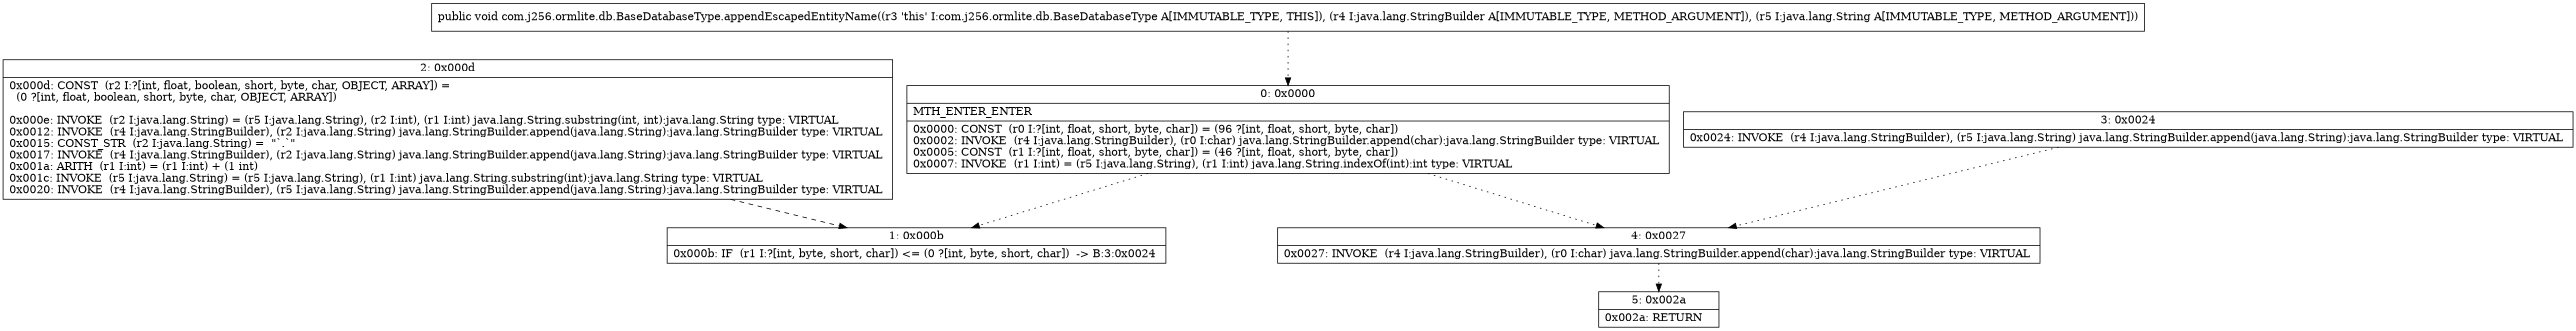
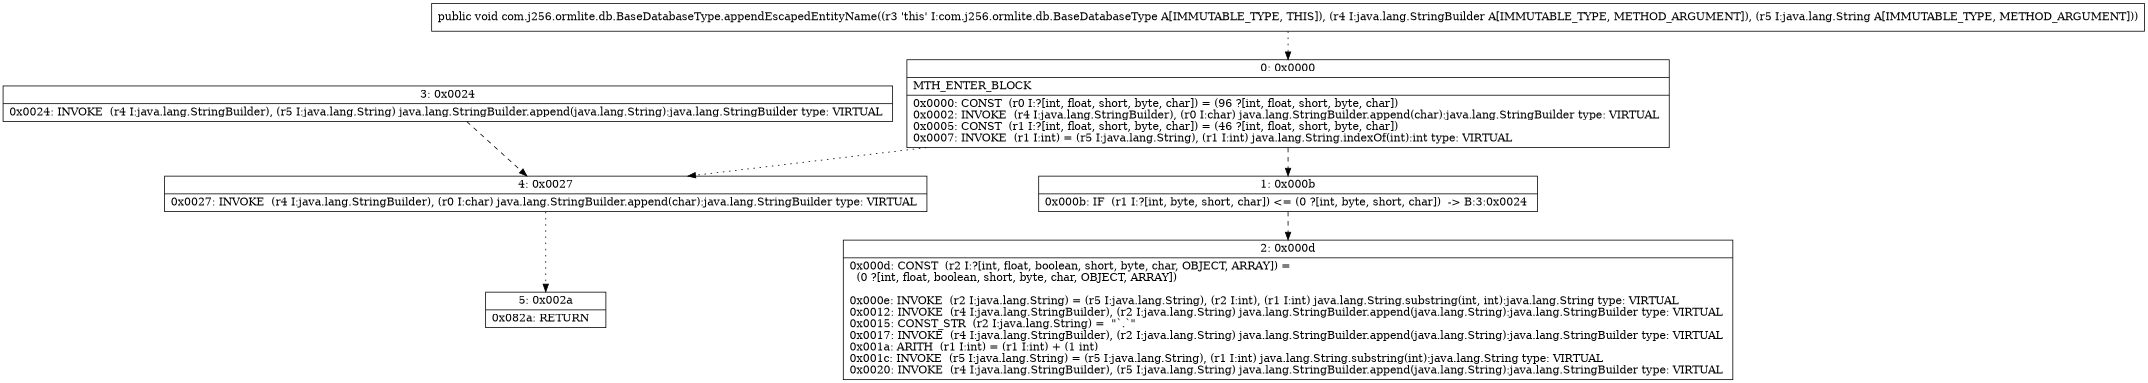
  digraph {
    node [shape=record]
    edge [style=dashed]
-   n1 [label="{0\:\ 0x0000|MTH_ENTER_ENTER\l|0x0000: CONST  (r0 I:?[int, float, short, byte, char]) = (96 ?[int, float, short, byte, char]) \l0x0002: INVOKE  (r4 I:java.lang.StringBuilder), (r0 I:char) java.lang.StringBuilder.append(char):java.lang.StringBuilder type: VIRTUAL \l0x0005: CONST  (r1 I:?[int, float, short, byte, char]) = (46 ?[int, float, short, byte, char]) \l0x0007: INVOKE  (r1 I:int) = (r5 I:java.lang.String), (r1 I:int) java.lang.String.indexOf(int):int type: VIRTUAL \l}"]
+   n1 [label="{0\:\ 0x0000|MTH_ENTER_BLOCK\l|0x0000: CONST  (r0 I:?[int, float, short, byte, char]) = (96 ?[int, float, short, byte, char]) \l0x0002: INVOKE  (r4 I:java.lang.StringBuilder), (r0 I:char) java.lang.StringBuilder.append(char):java.lang.StringBuilder type: VIRTUAL \l0x0005: CONST  (r1 I:?[int, float, short, byte, char]) = (46 ?[int, float, short, byte, char]) \l0x0007: INVOKE  (r1 I:int) = (r5 I:java.lang.String), (r1 I:int) java.lang.String.indexOf(int):int type: VIRTUAL \l}"]
    n2 [label="{1\:\ 0x000b|0x000b: IF  (r1 I:?[int, byte, short, char]) \<= (0 ?[int, byte, short, char])  \-\> B:3:0x0024 \l}"]
    n3 [label="{4\:\ 0x0027|0x0027: INVOKE  (r4 I:java.lang.StringBuilder), (r0 I:char) java.lang.StringBuilder.append(char):java.lang.StringBuilder type: VIRTUAL \l}"]
    n4 [label="{2\:\ 0x000d|0x000d: CONST  (r2 I:?[int, float, boolean, short, byte, char, OBJECT, ARRAY]) = \l  (0 ?[int, float, boolean, short, byte, char, OBJECT, ARRAY])\l \l0x000e: INVOKE  (r2 I:java.lang.String) = (r5 I:java.lang.String), (r2 I:int), (r1 I:int) java.lang.String.substring(int, int):java.lang.String type: VIRTUAL \l0x0012: INVOKE  (r4 I:java.lang.StringBuilder), (r2 I:java.lang.String) java.lang.StringBuilder.append(java.lang.String):java.lang.StringBuilder type: VIRTUAL \l0x0015: CONST_STR  (r2 I:java.lang.String) =  \"`.`\" \l0x0017: INVOKE  (r4 I:java.lang.StringBuilder), (r2 I:java.lang.String) java.lang.StringBuilder.append(java.lang.String):java.lang.StringBuilder type: VIRTUAL \l0x001a: ARITH  (r1 I:int) = (r1 I:int) + (1 int) \l0x001c: INVOKE  (r5 I:java.lang.String) = (r5 I:java.lang.String), (r1 I:int) java.lang.String.substring(int):java.lang.String type: VIRTUAL \l0x0020: INVOKE  (r4 I:java.lang.StringBuilder), (r5 I:java.lang.String) java.lang.StringBuilder.append(java.lang.String):java.lang.StringBuilder type: VIRTUAL \l}"]
    n5 [label="{3\:\ 0x0024|0x0024: INVOKE  (r4 I:java.lang.StringBuilder), (r5 I:java.lang.String) java.lang.StringBuilder.append(java.lang.String):java.lang.StringBuilder type: VIRTUAL \l}"]
-   n6 [label="{5\:\ 0x002a|0x002a: RETURN   \l}"]
+   n6 [label="{5\:\ 0x002a|0x082a: RETURN   \l}"]
    n7 [label="{public void com.j256.ormlite.db.BaseDatabaseType.appendEscapedEntityName((r3 'this' I:com.j256.ormlite.db.BaseDatabaseType A[IMMUTABLE_TYPE, THIS]), (r4 I:java.lang.StringBuilder A[IMMUTABLE_TYPE, METHOD_ARGUMENT]), (r5 I:java.lang.String A[IMMUTABLE_TYPE, METHOD_ARGUMENT])) }"]
-   n1 -> n2 [style=dotted]
+   n1 -> n2
    n1 -> n3 [style=dotted]
-   n4 -> n2
+   n2 -> n4
    n3 -> n6 [style=dotted]
-   n5 -> n3 [style=dotted]
+   n5 -> n3
    n7 -> n1 [style=dotted]
  }
